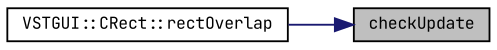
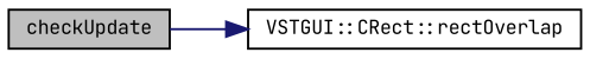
  digraph {
    rankdir=LR
    fontname="JetBrains Mono"
    node [color=black fontname="JetBrains Mono" fontsize=9 shape=record]
    n1 [fillcolor=grey75 fontcolor=black height=0.2 label=checkUpdate style=filled width=0.4]
    n2 [height=0.2 label="VSTGUI::CRect::rectOverlap" width=0.4]
-   n2 -> n1 [color=midnightblue fontname="JetBrains Mono" fontsize=9 labelfontname=Arial labelfontsize=9 style=solid]
+   n1 -> n2 [color=midnightblue fontname="JetBrains Mono" fontsize=9 labelfontname=Arial labelfontsize=9 style=solid]
  }
